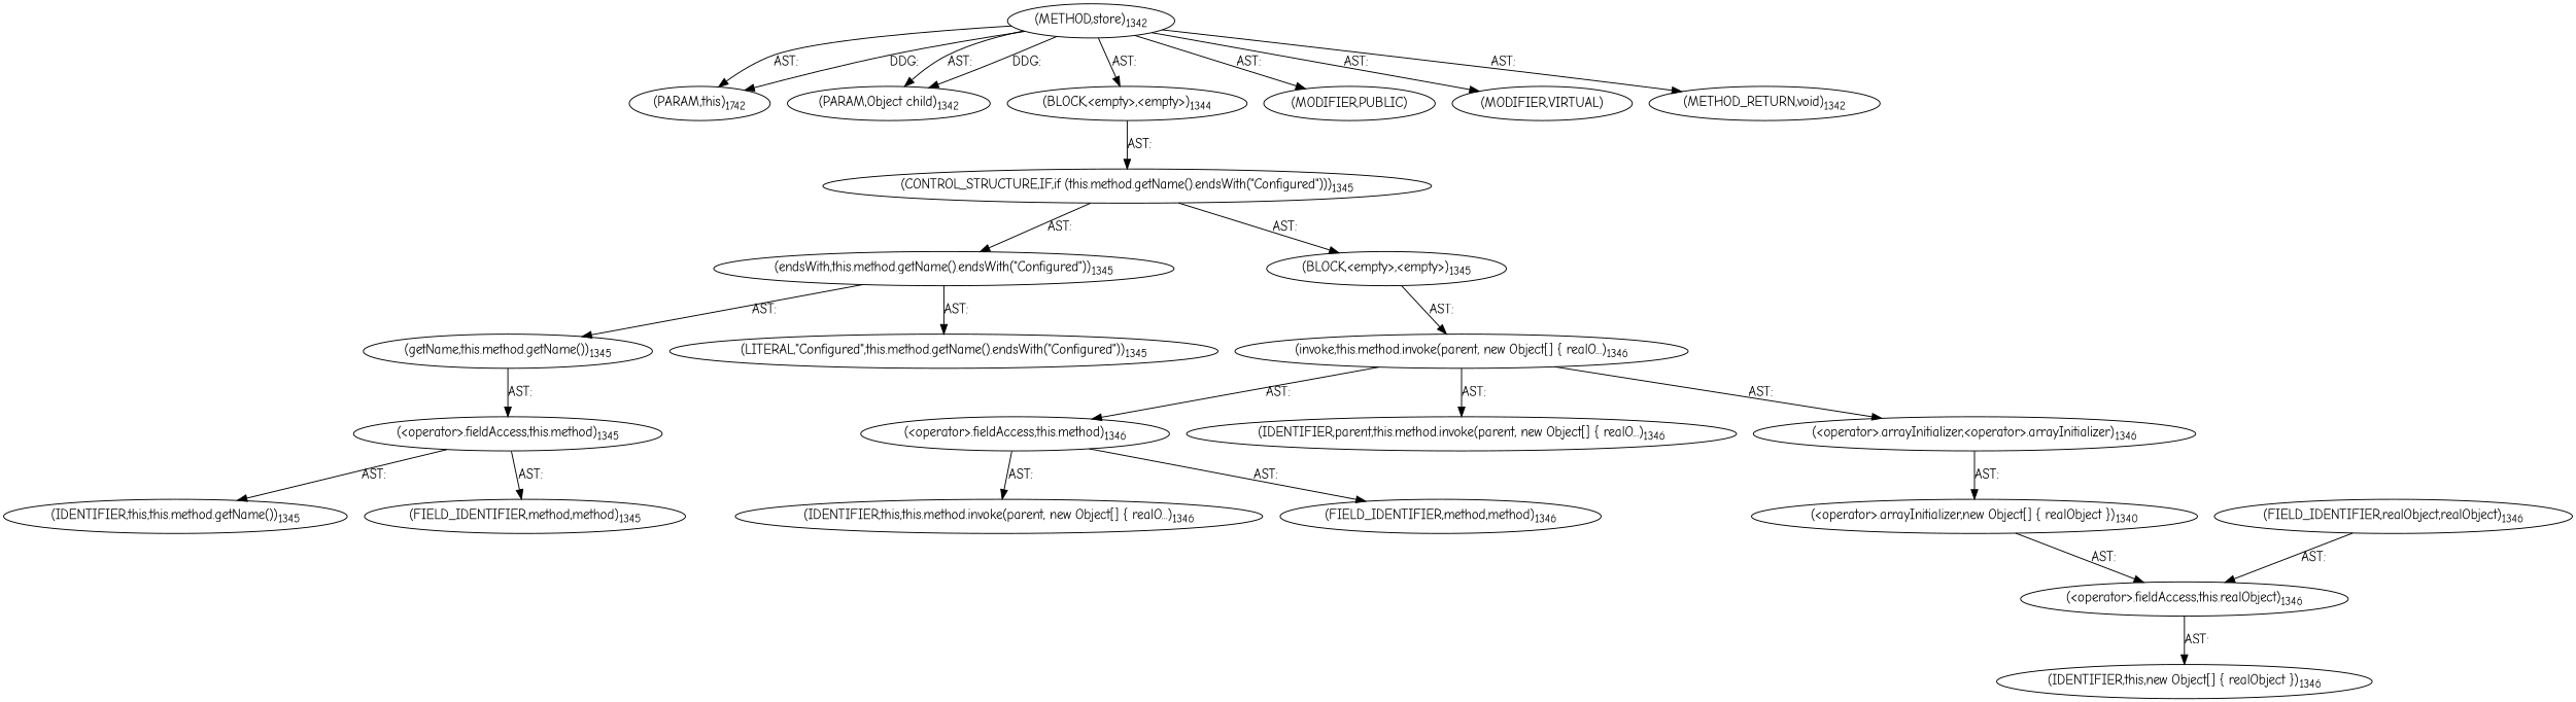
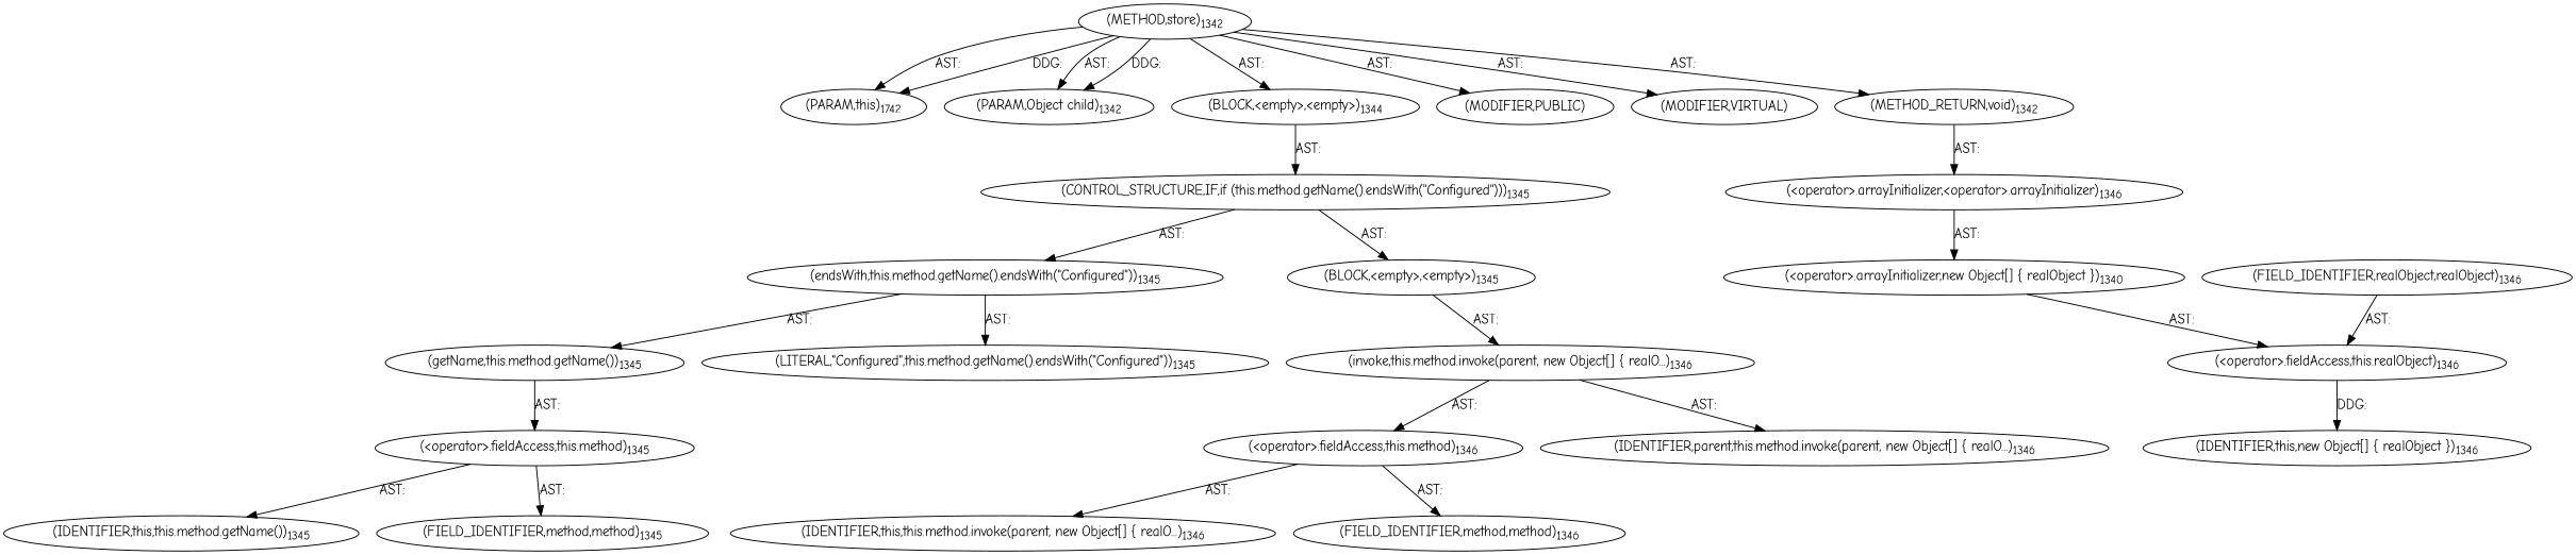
  digraph {
    fontname="Comic Neue"
    node [fontname="Comic Neue"]
    edge [fontname="Comic Neue"]
    n1 [label=<(METHOD,store)<SUB>1342</SUB>>]
    n2 [label=<(PARAM,this)<SUB>1742</SUB>>]
    n3 [label=<(PARAM,Object child)<SUB>1342</SUB>>]
    n4 [label=<(BLOCK,&lt;empty&gt;,&lt;empty&gt;)<SUB>1344</SUB>>]
    n5 [label=<(MODIFIER,PUBLIC)>]
    n6 [label=<(MODIFIER,VIRTUAL)>]
    n7 [label=<(METHOD_RETURN,void)<SUB>1342</SUB>>]
    n8 [label=<(CONTROL_STRUCTURE,IF,if (this.method.getName().endsWith(&quot;Configured&quot;)))<SUB>1345</SUB>>]
    n9 [label=<(endsWith,this.method.getName().endsWith(&quot;Configured&quot;))<SUB>1345</SUB>>]
    n10 [label=<(BLOCK,&lt;empty&gt;,&lt;empty&gt;)<SUB>1345</SUB>>]
    n11 [label=<(getName,this.method.getName())<SUB>1345</SUB>>]
    n12 [label=<(LITERAL,&quot;Configured&quot;,this.method.getName().endsWith(&quot;Configured&quot;))<SUB>1345</SUB>>]
    n13 [label=<(invoke,this.method.invoke(parent, new Object[] { realO...)<SUB>1346</SUB>>]
    n14 [label=<(&lt;operator&gt;.fieldAccess,this.method)<SUB>1345</SUB>>]
    n15 [label=<(IDENTIFIER,this,this.method.getName())<SUB>1345</SUB>>]
    n16 [label=<(FIELD_IDENTIFIER,method,method)<SUB>1345</SUB>>]
    n17 [label=<(&lt;operator&gt;.fieldAccess,this.method)<SUB>1346</SUB>>]
    n18 [label=<(IDENTIFIER,parent,this.method.invoke(parent, new Object[] { realO...)<SUB>1346</SUB>>]
    n19 [label=<(&lt;operator&gt;.arrayInitializer,&lt;operator&gt;.arrayInitializer)<SUB>1346</SUB>>]
    n20 [label=<(IDENTIFIER,this,this.method.invoke(parent, new Object[] { realO...)<SUB>1346</SUB>>]
    n21 [label=<(FIELD_IDENTIFIER,method,method)<SUB>1346</SUB>>]
    n22 [label=<(&lt;operator&gt;.arrayInitializer,new Object[] { realObject })<SUB>1340</SUB>>]
    n23 [label=<(&lt;operator&gt;.fieldAccess,this.realObject)<SUB>1346</SUB>>]
    n24 [label=<(IDENTIFIER,this,new Object[] { realObject })<SUB>1346</SUB>>]
    n25 [label=<(FIELD_IDENTIFIER,realObject,realObject)<SUB>1346</SUB>>]
    n1 -> n2 [label="AST: "]
    n1 -> n2 [label="DDG: "]
    n1 -> n3 [label="AST: "]
    n1 -> n3 [label="DDG: "]
    n1 -> n4 [label="AST: "]
    n1 -> n5 [label="AST: "]
    n1 -> n6 [label="AST: "]
    n1 -> n7 [label="AST: "]
    n4 -> n8 [label="AST: "]
    n8 -> n9 [label="AST: "]
    n8 -> n10 [label="AST: "]
    n9 -> n11 [label="AST: "]
    n9 -> n12 [label="AST: "]
    n10 -> n13 [label="AST: "]
    n11 -> n14 [label="AST: "]
    n13 -> n17 [label="AST: "]
    n13 -> n18 [label="AST: "]
-   n13 -> n19 [label="AST: "]
+   n7 -> n19 [label="AST: "]
    n14 -> n15 [label="AST: "]
    n14 -> n16 [label="AST: "]
    n17 -> n20 [label="AST: "]
    n17 -> n21 [label="AST: "]
    n19 -> n22 [label="AST: "]
    n22 -> n23 [label="AST: "]
-   n23 -> n24 [label="AST: "]
+   n23 -> n24 [label="DDG: "]
    n25 -> n23 [label="AST: "]
  }
